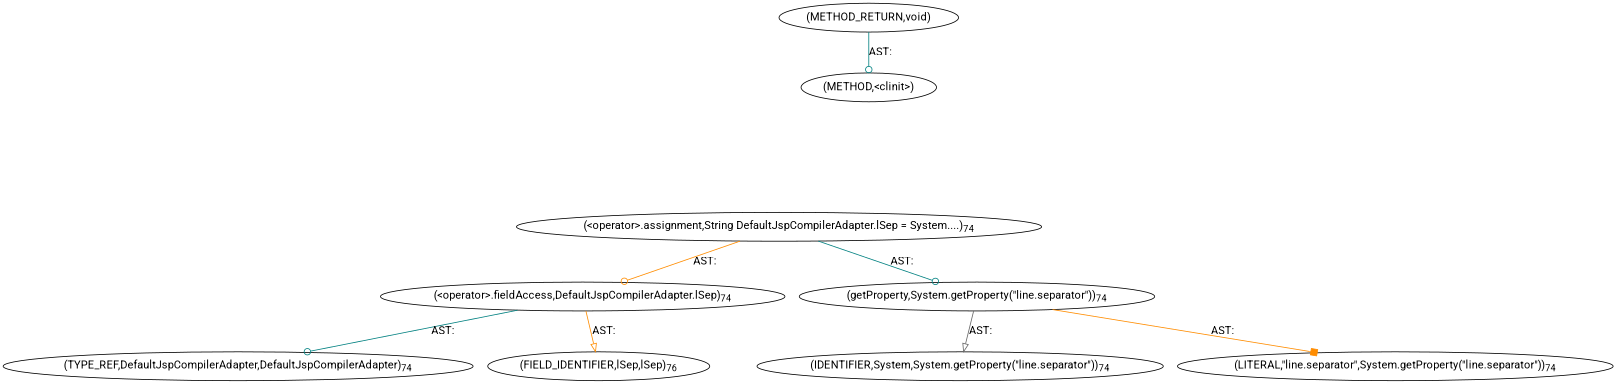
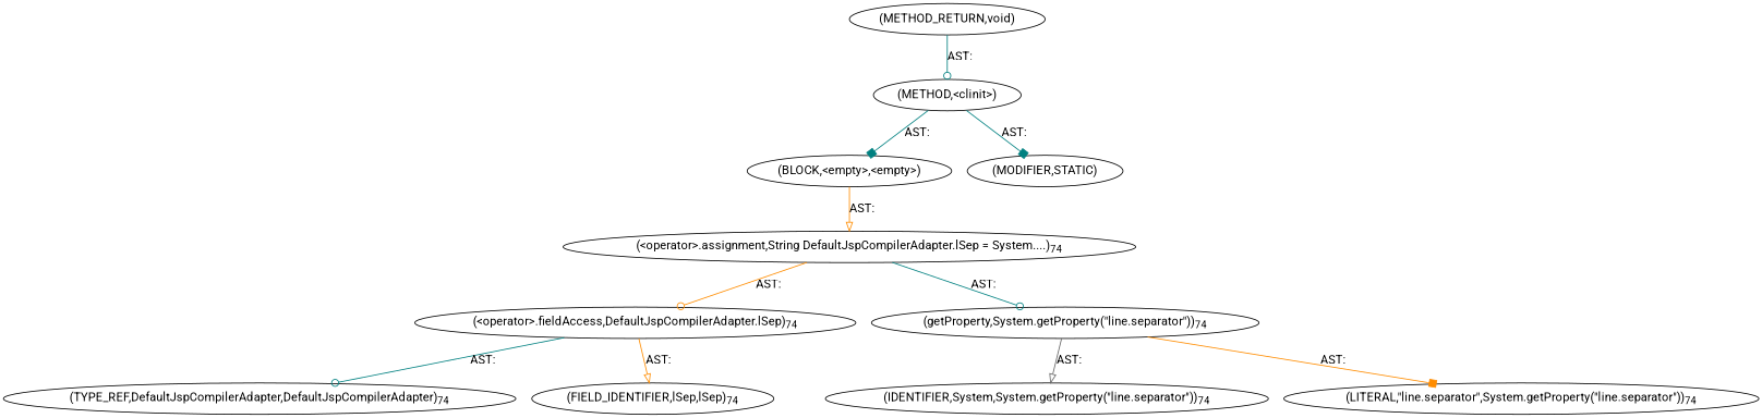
  digraph {
    fontname=Roboto
    node [fontname=Roboto]
    edge [arrowhead=odot color=teal fontname=Roboto]
    n1 [label=<(METHOD,&lt;clinit&gt;)>]
+   n2 [label=<(BLOCK,&lt;empty&gt;,&lt;empty&gt;)>]
+   n3 [label=<(MODIFIER,STATIC)>]
    n4 [label=<(&lt;operator&gt;.assignment,String DefaultJspCompilerAdapter.lSep = System....)<SUB>74</SUB>>]
    n5 [label=<(METHOD_RETURN,void)>]
    n6 [label=<(&lt;operator&gt;.fieldAccess,DefaultJspCompilerAdapter.lSep)<SUB>74</SUB>>]
    n7 [label=<(getProperty,System.getProperty(&quot;line.separator&quot;))<SUB>74</SUB>>]
    n8 [label=<(TYPE_REF,DefaultJspCompilerAdapter,DefaultJspCompilerAdapter)<SUB>74</SUB>>]
-   n9 [label=<(FIELD_IDENTIFIER,lSep,lSep)<SUB>76</SUB>>]
+   n9 [label=<(FIELD_IDENTIFIER,lSep,lSep)<SUB>74</SUB>>]
    n10 [label=<(IDENTIFIER,System,System.getProperty(&quot;line.separator&quot;))<SUB>74</SUB>>]
    n11 [label=<(LITERAL,&quot;line.separator&quot;,System.getProperty(&quot;line.separator&quot;))<SUB>74</SUB>>]
+   n1 -> n2 [arrowhead=box label="AST: "]
+   n1 -> n3 [arrowhead=box label="AST: "]
+   n2 -> n4 [arrowhead=onormal color=darkorange label="AST: "]
    n4 -> n6 [color=darkorange label="AST: "]
    n4 -> n7 [label="AST: "]
    n5 -> n1 [label="AST: "]
    n6 -> n8 [label="AST: "]
    n6 -> n9 [arrowhead=onormal color=darkorange label="AST: "]
    n7 -> n10 [arrowhead=onormal color=gray40 label="AST: "]
    n7 -> n11 [arrowhead=box color=darkorange label="AST: "]
  }
